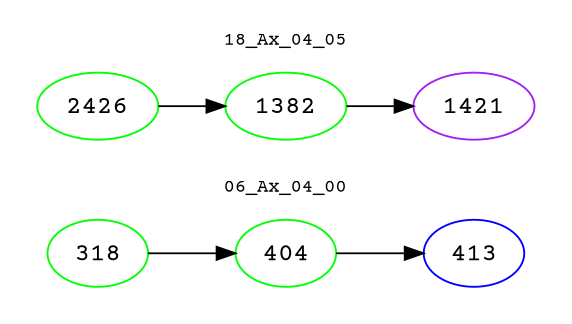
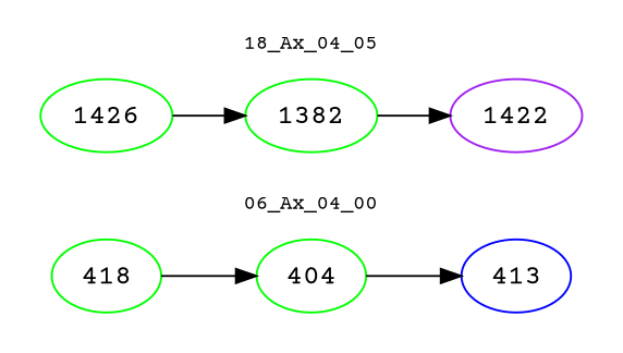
  digraph {
    fontname="Courier Prime"
    rankdir=LR
    node [color=green fontname="Courier Prime"]
    edge [color=black fontname="Courier Prime"]
-   n1 [label=318]
+   n1 [label=418]
    n2 [label=404]
    n3 [color=blue label=413]
-   n4 [label=2426]
+   n4 [label=1426]
    n5 [label=1382]
-   n6 [color=purple label=1421]
+   n6 [color=purple label=1422]
    subgraph cluster_1 {
      color=white
      fontsize=10
      label="06_Ax_04_00"
      n1
      n2
      n3
    }
    subgraph cluster_2 {
      color=white
      fontsize=10
      label="18_Ax_04_05"
      n4
      n5
      n6
    }
    n1 -> n2
    n2 -> n3
    n4 -> n5
    n5 -> n6
  }
